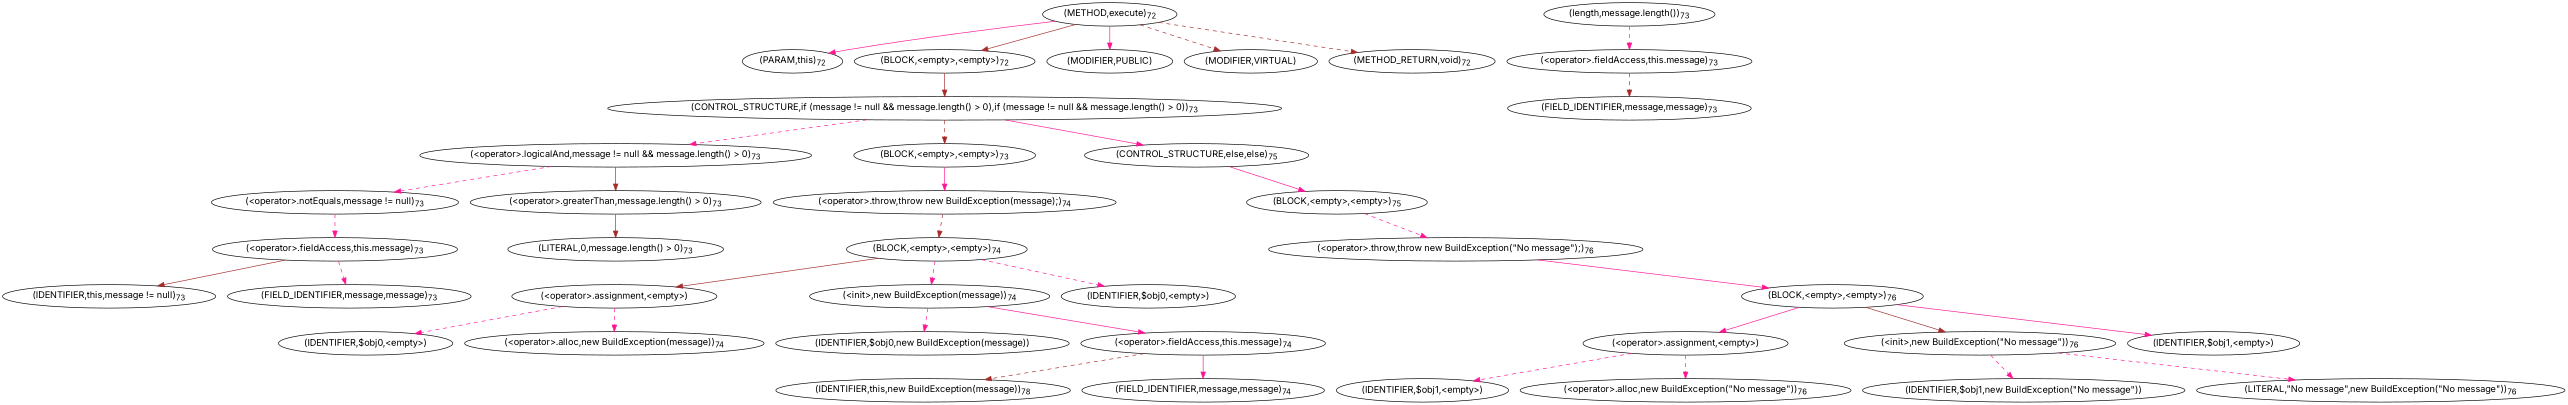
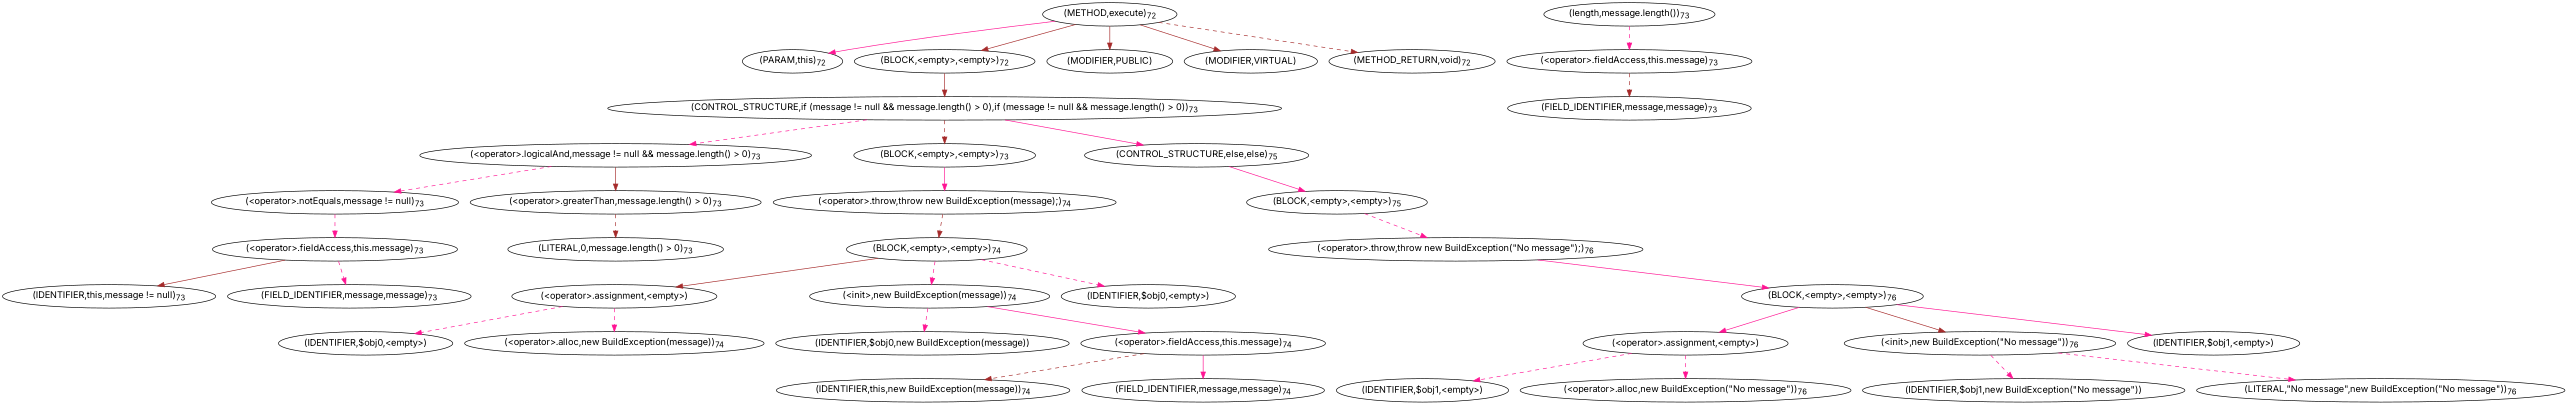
  digraph {
    fontname=Inter
    node [fontname=Inter]
    edge [color=deeppink fontname=Inter style=dashed]
    n1 [label=<(METHOD,execute)<SUB>72</SUB>>]
    n2 [label=<(PARAM,this)<SUB>72</SUB>>]
    n3 [label=<(BLOCK,&lt;empty&gt;,&lt;empty&gt;)<SUB>72</SUB>>]
    n4 [label=<(MODIFIER,PUBLIC)>]
    n5 [label=<(MODIFIER,VIRTUAL)>]
    n6 [label=<(METHOD_RETURN,void)<SUB>72</SUB>>]
    n7 [label=<(CONTROL_STRUCTURE,if (message != null &amp;&amp; message.length() &gt; 0),if (message != null &amp;&amp; message.length() &gt; 0))<SUB>73</SUB>>]
    n8 [label=<(&lt;operator&gt;.logicalAnd,message != null &amp;&amp; message.length() &gt; 0)<SUB>73</SUB>>]
    n9 [label=<(BLOCK,&lt;empty&gt;,&lt;empty&gt;)<SUB>73</SUB>>]
    n10 [label=<(CONTROL_STRUCTURE,else,else)<SUB>75</SUB>>]
    n11 [label=<(&lt;operator&gt;.notEquals,message != null)<SUB>73</SUB>>]
    n12 [label=<(&lt;operator&gt;.greaterThan,message.length() &gt; 0)<SUB>73</SUB>>]
    n13 [label=<(&lt;operator&gt;.throw,throw new BuildException(message);)<SUB>74</SUB>>]
    n14 [label=<(BLOCK,&lt;empty&gt;,&lt;empty&gt;)<SUB>75</SUB>>]
    n15 [label=<(&lt;operator&gt;.fieldAccess,this.message)<SUB>73</SUB>>]
    n16 [label=<(LITERAL,0,message.length() &gt; 0)<SUB>73</SUB>>]
    n17 [label=<(IDENTIFIER,this,message != null)<SUB>73</SUB>>]
    n18 [label=<(FIELD_IDENTIFIER,message,message)<SUB>73</SUB>>]
    n19 [label=<(length,message.length())<SUB>73</SUB>>]
    n20 [label=<(&lt;operator&gt;.fieldAccess,this.message)<SUB>73</SUB>>]
    n21 [label=<(FIELD_IDENTIFIER,message,message)<SUB>73</SUB>>]
    n22 [label=<(BLOCK,&lt;empty&gt;,&lt;empty&gt;)<SUB>74</SUB>>]
    n23 [label=<(&lt;operator&gt;.assignment,&lt;empty&gt;)>]
    n24 [label=<(&lt;init&gt;,new BuildException(message))<SUB>74</SUB>>]
    n25 [label=<(IDENTIFIER,$obj0,&lt;empty&gt;)>]
    n26 [label=<(IDENTIFIER,$obj0,&lt;empty&gt;)>]
    n27 [label=<(&lt;operator&gt;.alloc,new BuildException(message))<SUB>74</SUB>>]
    n28 [label=<(IDENTIFIER,$obj0,new BuildException(message))>]
    n29 [label=<(&lt;operator&gt;.fieldAccess,this.message)<SUB>74</SUB>>]
-   n30 [label=<(IDENTIFIER,this,new BuildException(message))<SUB>78</SUB>>]
+   n30 [label=<(IDENTIFIER,this,new BuildException(message))<SUB>74</SUB>>]
    n31 [label=<(FIELD_IDENTIFIER,message,message)<SUB>74</SUB>>]
    n32 [label=<(&lt;operator&gt;.throw,throw new BuildException(&quot;No message&quot;);)<SUB>76</SUB>>]
    n33 [label=<(BLOCK,&lt;empty&gt;,&lt;empty&gt;)<SUB>76</SUB>>]
    n34 [label=<(&lt;operator&gt;.assignment,&lt;empty&gt;)>]
    n35 [label=<(&lt;init&gt;,new BuildException(&quot;No message&quot;))<SUB>76</SUB>>]
    n36 [label=<(IDENTIFIER,$obj1,&lt;empty&gt;)>]
    n37 [label=<(IDENTIFIER,$obj1,&lt;empty&gt;)>]
    n38 [label=<(&lt;operator&gt;.alloc,new BuildException(&quot;No message&quot;))<SUB>76</SUB>>]
    n39 [label=<(IDENTIFIER,$obj1,new BuildException(&quot;No message&quot;))>]
    n40 [label=<(LITERAL,&quot;No message&quot;,new BuildException(&quot;No message&quot;))<SUB>76</SUB>>]
    n1 -> n2 [style=solid]
    n1 -> n3 [color=brown style=solid]
-   n1 -> n4 [style=solid]
-   n1 -> n5 [color=brown]
+   n1 -> n4 [color=brown style=solid]
+   n1 -> n5 [color=brown style=solid]
    n1 -> n6 [color=brown]
    n3 -> n7 [color=brown style=solid]
    n7 -> n8
    n7 -> n9 [color=brown]
    n7 -> n10 [style=solid]
    n8 -> n11
    n8 -> n12 [color=brown style=solid]
    n9 -> n13 [style=solid]
    n10 -> n14 [style=solid]
    n11 -> n15
-   n12 -> n16 [color=brown style=solid]
+   n12 -> n16 [color=brown]
    n13 -> n22 [color=brown]
    n14 -> n32
    n15 -> n17 [color=brown style=solid]
    n15 -> n18
    n19 -> n20
    n20 -> n21 [color=brown]
    n22 -> n23 [color=brown style=solid]
    n22 -> n24
    n22 -> n25
    n23 -> n26
    n23 -> n27
    n24 -> n28
    n24 -> n29 [style=solid]
    n29 -> n30 [color=brown]
    n29 -> n31 [style=solid]
    n32 -> n33 [style=solid]
    n33 -> n34 [style=solid]
    n33 -> n35 [color=brown style=solid]
    n33 -> n36 [style=solid]
    n34 -> n37
    n34 -> n38
    n35 -> n39
    n35 -> n40
  }
